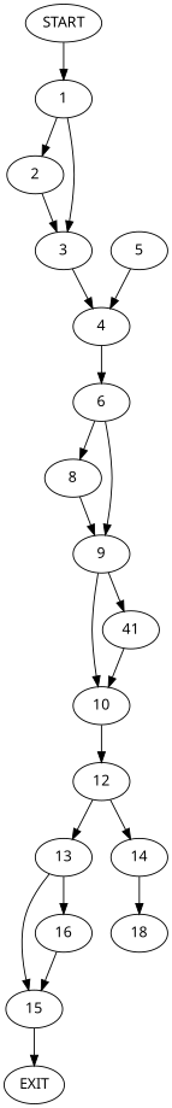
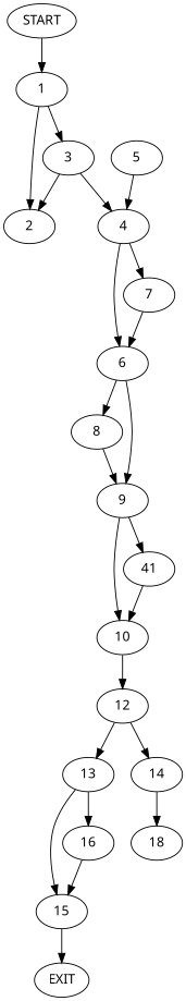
  digraph {
    fontname="Noto Sans"
    node [fontname="Noto Sans"]
    edge [fontname="Noto Sans"]
    n1 [label=START]
    1
    2
    3
    n5 [label=EXIT]
    4
    6
+   7
    5
    8
    9
    10
    n13 [label=41]
    12
    13
    14
    15
    16
    18
    n1 -> 1
    1 -> 2
    1 -> 3
-   2 -> 3
+   3 -> 2
    3 -> 4
    4 -> 6
+   4 -> 7
    6 -> 8
    6 -> 9
+   7 -> 6
    5 -> 4
    8 -> 9
    9 -> 10
    9 -> n13
    10 -> 12
    n13 -> 10
    12 -> 13
    12 -> 14
    13 -> 15
    13 -> 16
    14 -> 18
    15 -> n5
    16 -> 15
  }
